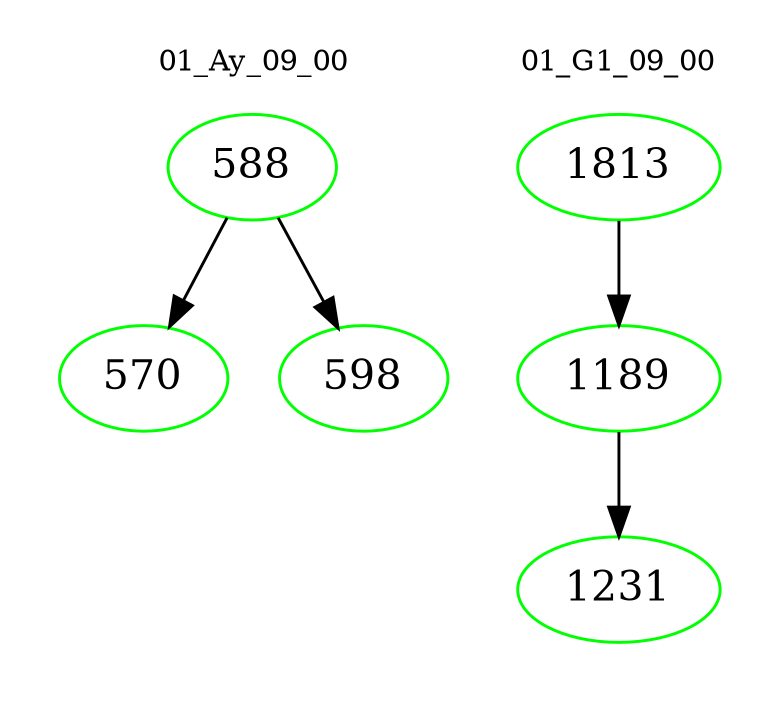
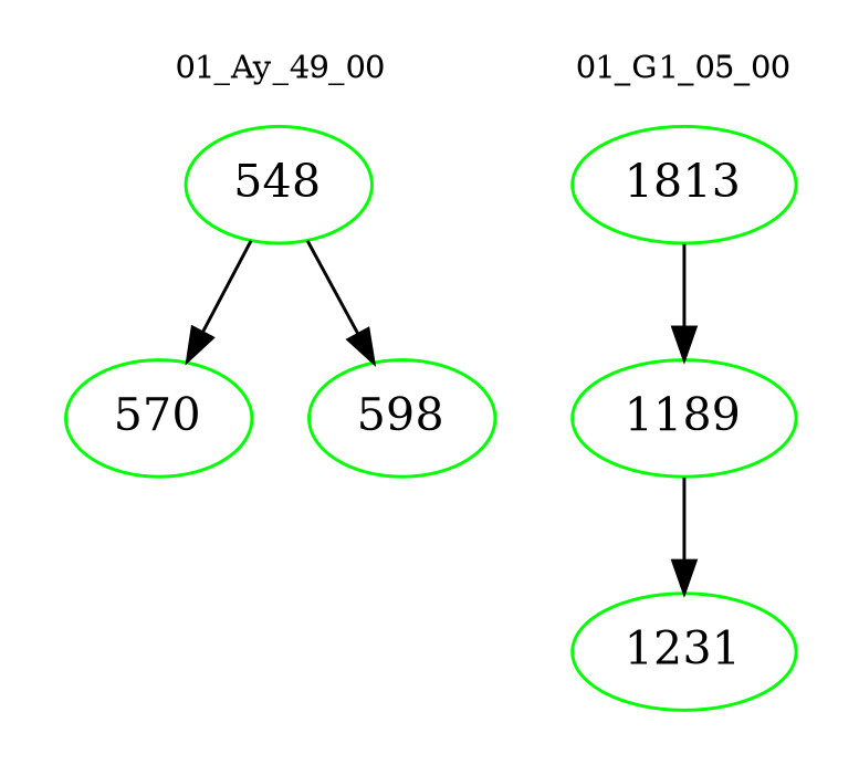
  digraph {
    node [color=green]
    edge [color=black]
-   n1 [label=588]
+   n1 [label=548]
    n2 [label=570]
    n3 [label=598]
    n4 [label=1813]
    n5 [label=1189]
    n6 [label=1231]
    subgraph cluster_1 {
      color=white
      fontsize=10
-     label="01_Ay_09_00"
+     label="01_Ay_49_00"
      n1
      n2
      n3
    }
    subgraph cluster_2 {
      color=white
      fontsize=10
-     label="01_G1_09_00"
+     label="01_G1_05_00"
      n4
      n5
      n6
    }
    n1 -> n2
    n1 -> n3
    n4 -> n5
    n5 -> n6
  }
